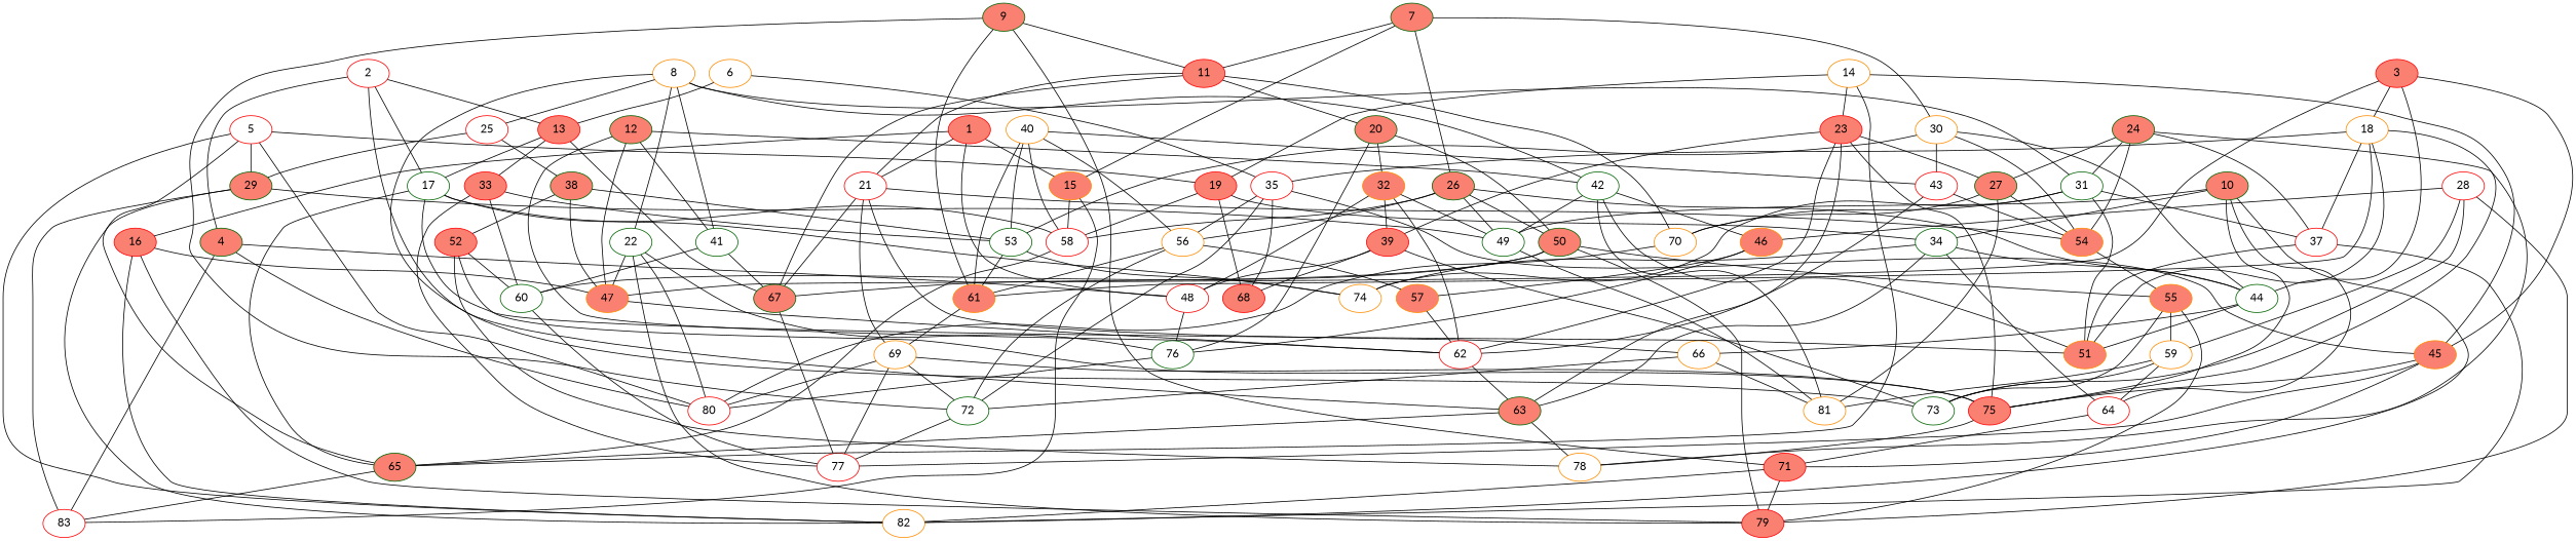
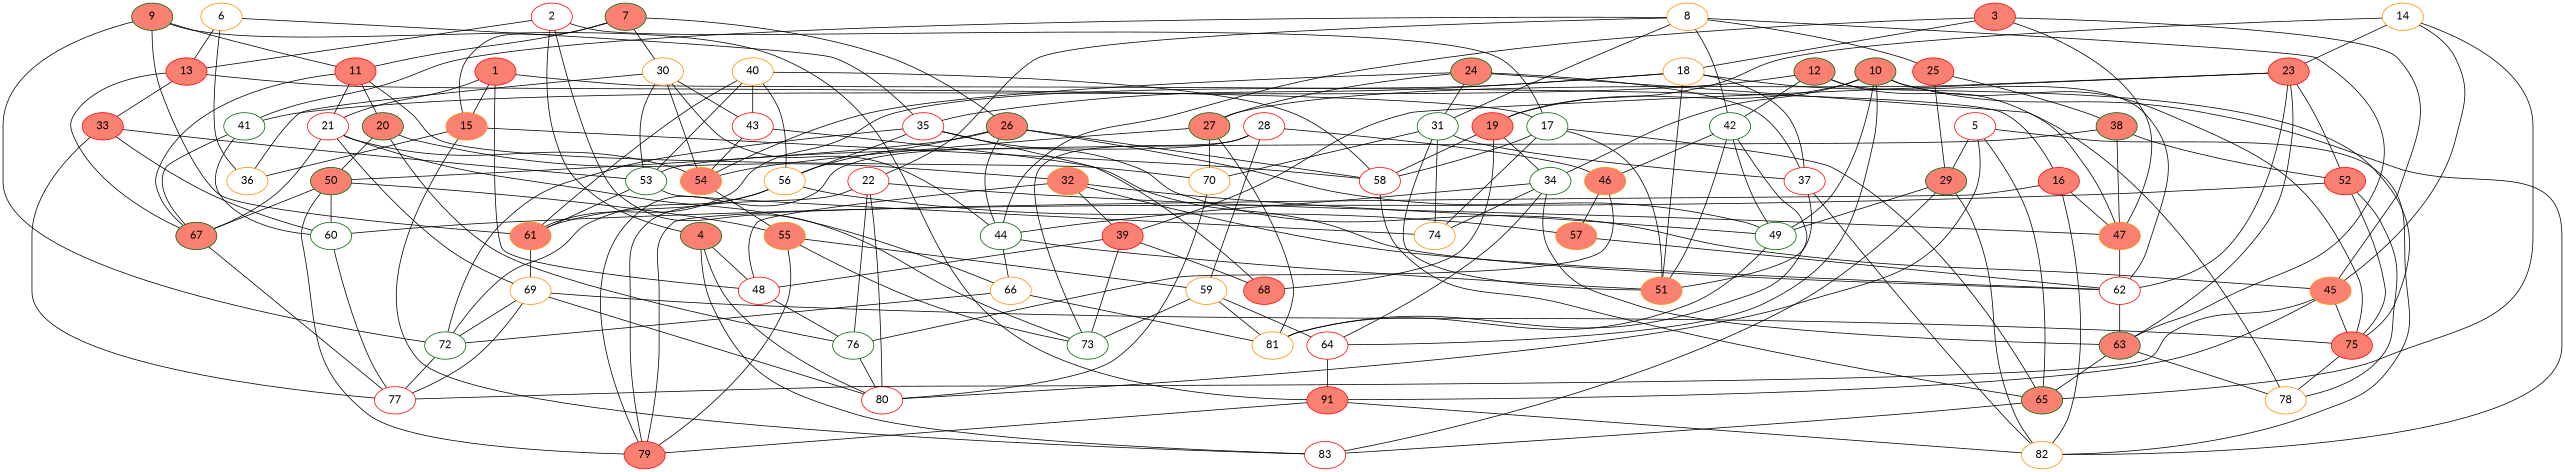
  graph {
    fontname=Lato
    node [color=red fillcolor=white fontname=Lato style=filled]
    edge [fontname=Lato weight=1.0]
    1 [fillcolor=salmon]
    15 [color=darkorange fillcolor=salmon]
    16 [fillcolor=salmon]
    21
    48
    83
+   36 [color=darkorange]
    58
    47 [color=darkorange fillcolor=salmon]
    82 [color=darkorange]
    79 [fillcolor=salmon]
    67 [color=darkgreen fillcolor=salmon]
    54 [color=darkorange fillcolor=salmon]
    66 [color=darkorange]
    69 [color=darkorange]
    76 [color=darkgreen]
    4 [color=darkgreen fillcolor=salmon]
    2
    13 [fillcolor=salmon]
    17 [color=darkgreen]
    73 [color=darkgreen]
    80
    33 [fillcolor=salmon]
    65 [color=darkgreen fillcolor=salmon]
    51 [color=darkorange fillcolor=salmon]
    74 [color=darkorange]
    3 [fillcolor=salmon]
    18 [color=darkorange]
    44 [color=darkgreen]
    45 [color=darkorange fillcolor=salmon]
    35
    61 [color=darkorange fillcolor=salmon]
    75 [fillcolor=salmon]
    37
-   71 [fillcolor=salmon]
+   71 [fillcolor=salmon label=91]
    77
    62
    5
    29 [color=darkgreen fillcolor=salmon]
    49 [color=darkgreen]
    6 [color=darkorange]
    72 [color=darkgreen]
    68 [fillcolor=salmon]
    56 [color=darkorange]
    7 [color=darkgreen fillcolor=salmon]
    11 [fillcolor=salmon]
    26 [color=darkgreen fillcolor=salmon]
    30 [color=darkorange]
    20 [color=darkgreen fillcolor=salmon]
    70 [color=darkorange]
    50 [color=darkgreen fillcolor=salmon]
    43
    53 [color=darkgreen]
    8 [color=darkorange]
-   22 [color=darkgreen]
-   25
+   22
+   25 [fillcolor=salmon]
    31 [color=darkgreen]
    41 [color=darkgreen]
    42 [color=darkgreen]
    63 [color=darkgreen fillcolor=salmon]
    38 [color=darkgreen fillcolor=salmon]
    60 [color=darkgreen]
    81 [color=darkorange]
    46 [color=darkorange fillcolor=salmon]
    78 [color=darkorange]
    9 [color=darkgreen fillcolor=salmon]
    10 [color=darkgreen fillcolor=salmon]
    19 [fillcolor=salmon]
    34 [color=darkgreen]
    64
    32 [color=darkorange fillcolor=salmon]
    12 [color=darkgreen fillcolor=salmon]
    14 [color=darkorange]
    23 [fillcolor=salmon]
    27 [color=darkgreen fillcolor=salmon]
    39 [fillcolor=salmon]
    52 [fillcolor=salmon]
    55 [color=darkorange fillcolor=salmon]
    24 [color=darkgreen fillcolor=salmon]
    57 [color=darkorange fillcolor=salmon]
    28
    59 [color=darkorange]
    40 [color=darkorange]
    1 -- 15
    1 -- 16
    1 -- 21
    1 -- 48
    15 -- 83
+   15 -- 36 [weight=2.0]
    15 -- 58
    16 -- 47
    16 -- 82
    16 -- 79
    21 -- 67
    21 -- 54
    21 -- 66
    21 -- 69
    48 -- 76
    58 -- 65
    47 -- 62
    67 -- 77
    54 -- 55
    66 -- 72
    66 -- 81
    69 -- 80
    69 -- 75
    69 -- 77
    69 -- 72
    76 -- 80
    4 -- 48
    4 -- 83
    4 -- 80
    2 -- 4
    2 -- 13
    2 -- 17
    2 -- 73
    13 -- 67
    13 -- 17
    13 -- 33
    17 -- 58
    17 -- 65
    17 -- 51
    17 -- 74
    33 -- 77
    33 -- 53
    33 -- 60
    65 -- 83
    3 -- 47
    3 -- 18
    3 -- 44
    3 -- 45
    18 -- 51
    18 -- 35
    18 -- 61
    18 -- 75
    18 -- 37
    44 -- 66
    44 -- 51
    45 -- 75
    45 -- 71
    45 -- 77
    35 -- 45
    35 -- 72
    35 -- 68
    35 -- 56
    61 -- 69
    75 -- 78
    37 -- 82
    37 -- 51
    71 -- 82
    71 -- 79
    62 -- 63
    5 -- 82
    5 -- 80
    5 -- 65
    5 -- 29
    29 -- 83
    29 -- 82
    29 -- 49
    49 -- 81
+   6 -- 36
    6 -- 13 [weight=2.0]
    6 -- 35
    72 -- 77
    56 -- 61
    56 -- 72
    56 -- 57
    7 -- 15
    7 -- 11
    7 -- 26
    7 -- 30
    11 -- 21
    11 -- 67
    11 -- 20
    11 -- 70
    26 -- 58
    26 -- 44
    26 -- 49
    26 -- 56
    26 -- 50
+   30 -- 36
    30 -- 54
    30 -- 44
    30 -- 43
    30 -- 53
    20 -- 76
    20 -- 50
    20 -- 32
    70 -- 80
    50 -- 79
    50 -- 67
    50 -- 60
    50 -- 55
    43 -- 54
    43 -- 62
    53 -- 74
    53 -- 61
    8 -- 22
    8 -- 25
    8 -- 31
    8 -- 41
    8 -- 42
    8 -- 63
    22 -- 47
    22 -- 79
    22 -- 76 [weight=2.0]
    22 -- 80
    25 -- 29 [weight=2.0]
    25 -- 38
    31 -- 51
    31 -- 74
    31 -- 37
    31 -- 70
    41 -- 67
    41 -- 60
    42 -- 51
    42 -- 49
    42 -- 81
    42 -- 46
    63 -- 65
    63 -- 78
    38 -- 47
    38 -- 53
    38 -- 52
    60 -- 77
    46 -- 76
    46 -- 57
    9 -- 61
    9 -- 71
    9 -- 72
    9 -- 11
    10 -- 82
    10 -- 75
    10 -- 49
-   5 -- 19
+   10 -- 19
    10 -- 34
    10 -- 64
    19 -- 58
    19 -- 68 [weight=2.0]
    19 -- 34
    34 -- 74
    34 -- 44
    34 -- 63
    34 -- 64
    64 -- 71
    32 -- 48 [weight=2.0]
    32 -- 62
    32 -- 49
    32 -- 39
    12 -- 47
    12 -- 62
    12 -- 41
    12 -- 42
    14 -- 65
    14 -- 45
    14 -- 19
    14 -- 23
    23 -- 62
    23 -- 63
    23 -- 27
    23 -- 39
-   23 -- 75
+   23 -- 52
    27 -- 54
    27 -- 70
    27 -- 81 [weight=2.0]
    39 -- 48
    39 -- 73 [weight=2.0]
    39 -- 68
    52 -- 75
    52 -- 60 [weight=2.0]
    52 -- 78
    55 -- 79
    55 -- 73
    55 -- 59 [weight=2.0]
    24 -- 54
    24 -- 37 [weight=2.0]
    24 -- 31
    24 -- 78
    24 -- 27
    57 -- 62
    28 -- 79
    28 -- 73
    28 -- 46
    28 -- 59
    59 -- 73
    59 -- 81
    59 -- 64
    40 -- 58
    40 -- 61
    40 -- 56
    40 -- 43
    40 -- 53
  }
